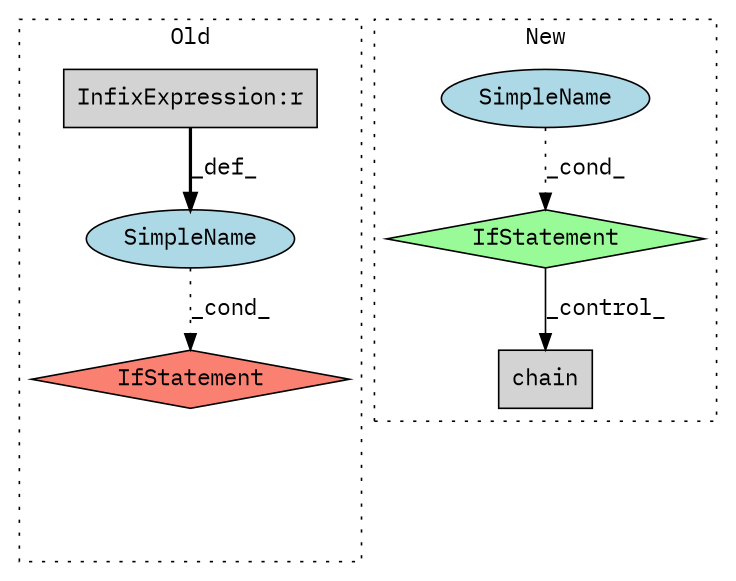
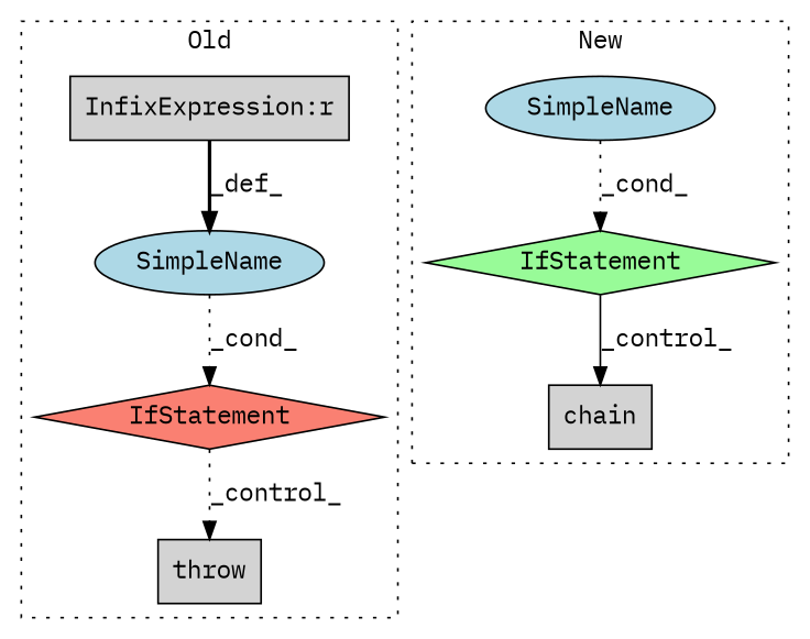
  digraph {
    fontname="IBM Plex Mono"
    node [a=25 shape=box style=filled fillcolor=lightgrey fontname="IBM Plex Mono"]
    edge [style=dotted fontname="IBM Plex Mono"]
+   n1 [a=53 l=6 label=throw s=3994]
    n2 [l="4,2" label=IfStatement s="3938,3984" shape=diamond fillcolor=salmon]
    n3 [a=42 label=SimpleName shape=ellipse fillcolor=lightblue]
    n4 [a=27 l=4 label="InfixExpression:r" s=3965]
    n5 [a=32 l="6,1" label=chain s="4376,4435"]
    n6 [l="10,2" label=IfStatement s="4199,4234" shape=diamond fillcolor=palegreen]
    n7 [a=42 label=SimpleName shape=ellipse fillcolor=lightblue]
    subgraph cluster_1 {
      label=Old
      style=dotted
+     n1
      n2
      n3
      n4
    }
    subgraph cluster_2 {
      label=New
      style=dotted
      n5
      n6
      n7
    }
+   n2 -> n1 [label=_control_]
    n3 -> n2 [label=_cond_]
    n4 -> n3 [label=_def_ style=bold]
    n6 -> n5 [label=_control_ style=solid]
    n7 -> n6 [label=_cond_]
  }
